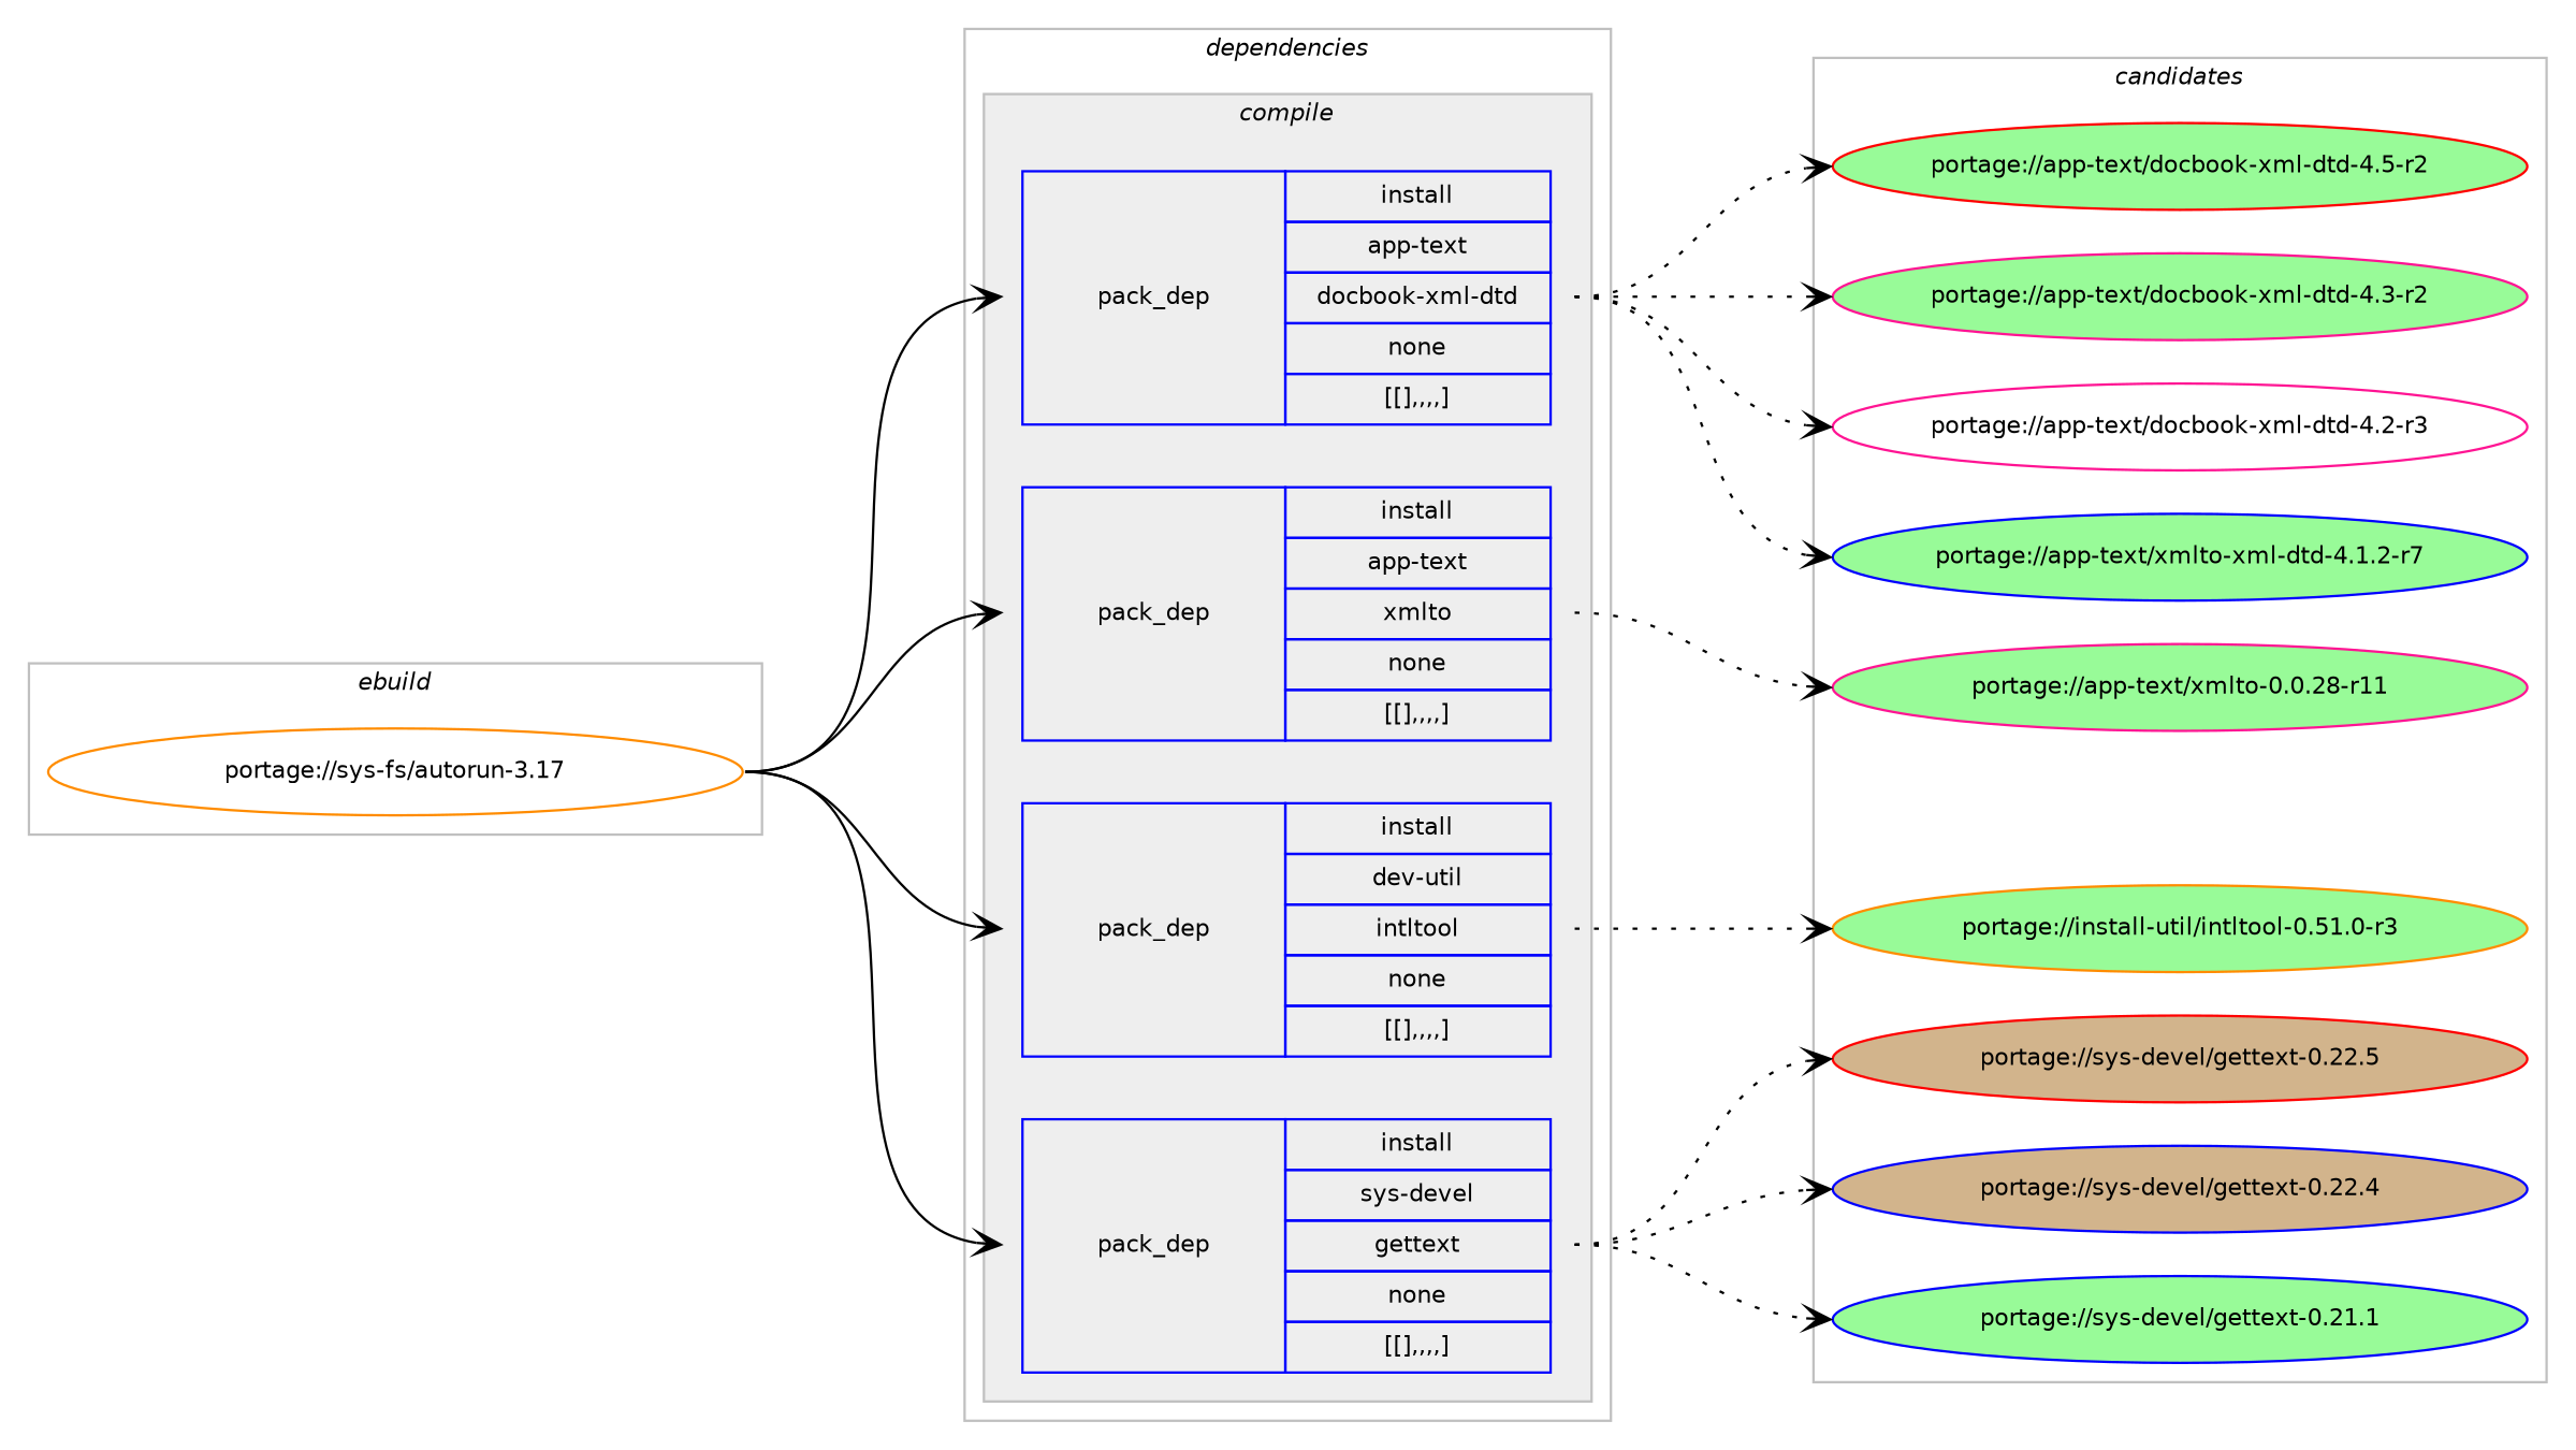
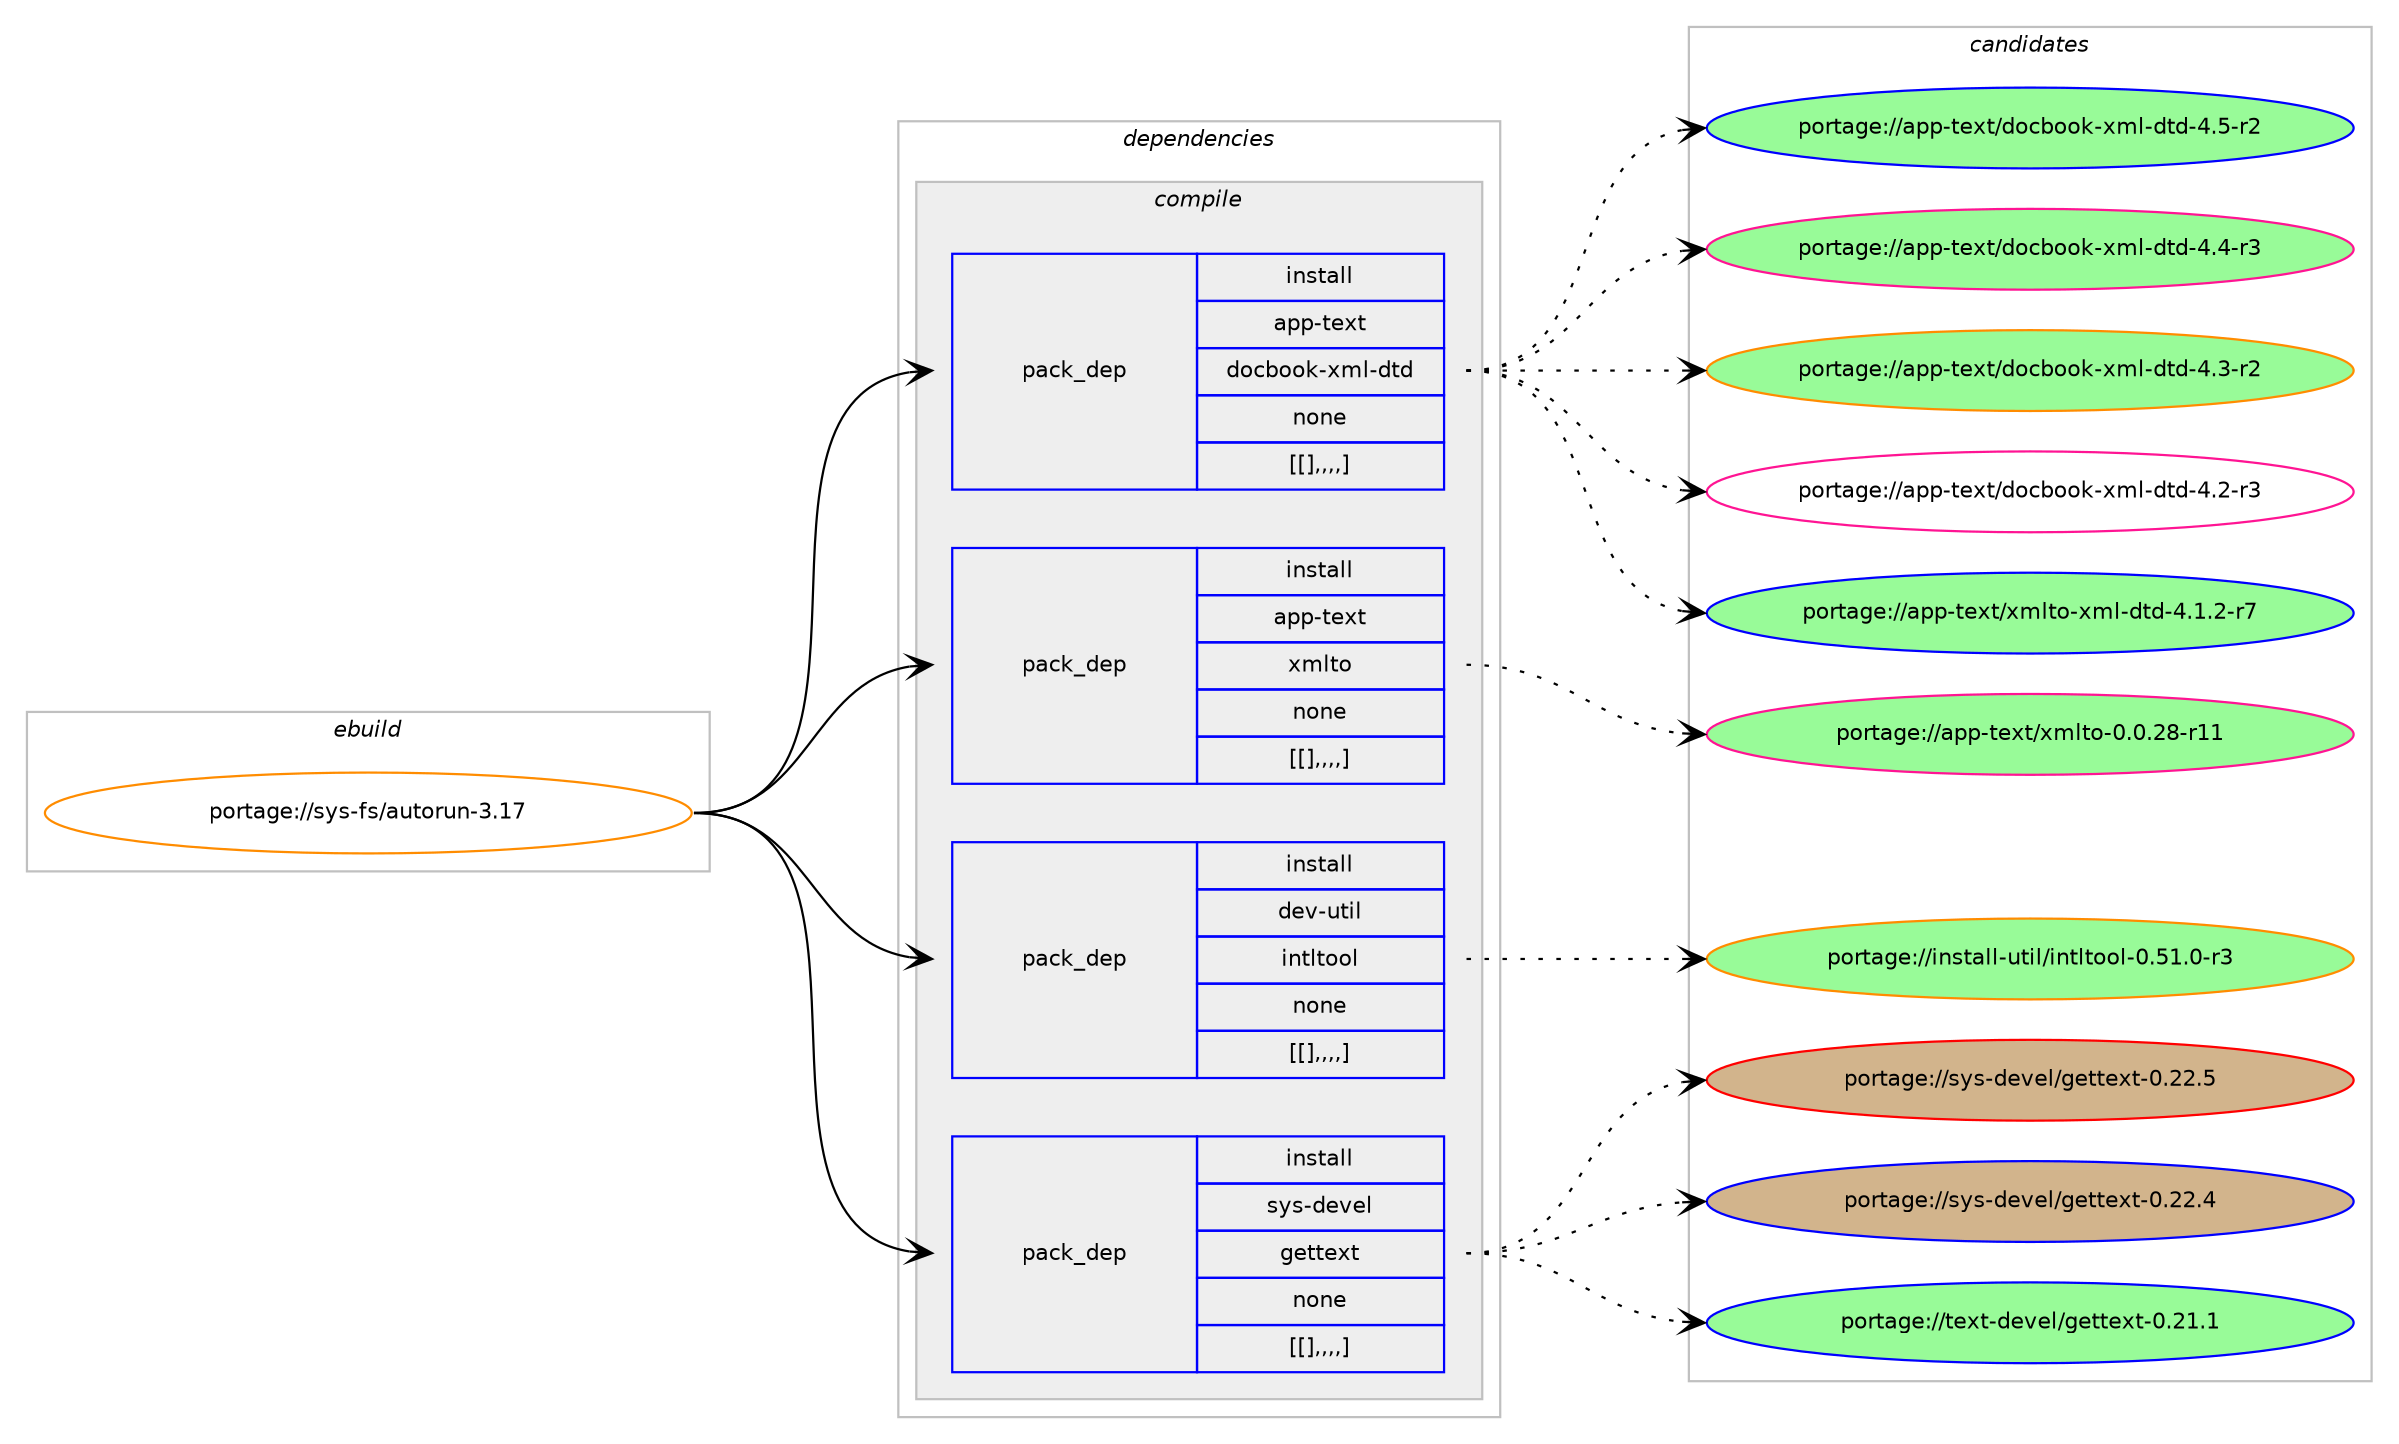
  digraph {
    compound=true
    concentrate=true
    fontname=Helvetica
    fontsize=10
    newrank=true
    rankdir=LR
    ranksep=1.5
    node [color=blue fillcolor=palegreen fontname=Helvetica fontsize=10 style=filled]
    edge [arrowhead=vee headport=w style=dotted tailport=e weight=100]
    n1 [color=darkorange fillcolor=white label="portage://sys-fs/autorun-3.17" width=4]
    n2 [label=<<TABLE BORDER="0" CELLBORDER="1" CELLSPACING="0" CELLPADDING="4" WIDTH="220"><TR><TD ROWSPAN="6" CELLPADDING="30">pack_dep</TD></TR><TR><TD WIDTH="110">install</TD></TR><TR><TD>app-text</TD></TR><TR><TD>docbook-xml-dtd</TD></TR><TR><TD>none</TD></TR><TR><TD>[[],,,,]</TD></TR></TABLE>> shape=none fillcolor="" style=""]
    n3 [label=<<TABLE BORDER="0" CELLBORDER="1" CELLSPACING="0" CELLPADDING="4" WIDTH="220"><TR><TD ROWSPAN="6" CELLPADDING="30">pack_dep</TD></TR><TR><TD WIDTH="110">install</TD></TR><TR><TD>app-text</TD></TR><TR><TD>xmlto</TD></TR><TR><TD>none</TD></TR><TR><TD>[[],,,,]</TD></TR></TABLE>> shape=none fillcolor="" style=""]
    n4 [label=<<TABLE BORDER="0" CELLBORDER="1" CELLSPACING="0" CELLPADDING="4" WIDTH="220"><TR><TD ROWSPAN="6" CELLPADDING="30">pack_dep</TD></TR><TR><TD WIDTH="110">install</TD></TR><TR><TD>dev-util</TD></TR><TR><TD>intltool</TD></TR><TR><TD>none</TD></TR><TR><TD>[[],,,,]</TD></TR></TABLE>> shape=none fillcolor="" style=""]
    n5 [label=<<TABLE BORDER="0" CELLBORDER="1" CELLSPACING="0" CELLPADDING="4" WIDTH="220"><TR><TD ROWSPAN="6" CELLPADDING="30">pack_dep</TD></TR><TR><TD WIDTH="110">install</TD></TR><TR><TD>sys-devel</TD></TR><TR><TD>gettext</TD></TR><TR><TD>none</TD></TR><TR><TD>[[],,,,]</TD></TR></TABLE>> shape=none fillcolor="" style=""]
-   n6 [color=red label="portage://app-text/docbook-xml-dtd-4.5-r2" width=4]
-   n8 [color=deeppink label="portage://app-text/docbook-xml-dtd-4.3-r2" width=4]
+   n6 [label="portage://app-text/docbook-xml-dtd-4.5-r2" width=4]
+   n7 [color=deeppink label="portage://app-text/docbook-xml-dtd-4.4-r3" width=4]
+   n8 [color=darkorange label="portage://app-text/docbook-xml-dtd-4.3-r2" width=4]
    n9 [color=deeppink fillcolor=white label="portage://app-text/docbook-xml-dtd-4.2-r3" width=4]
    n10 [label="portage://app-text/xmlto-xml-dtd-4.1.2-r7" width=4]
    n11 [color=deeppink label="portage://app-text/xmlto-0.0.28-r11" width=4]
    n12 [color=darkorange label="portage://install-util/intltool-0.51.0-r3" width=4]
    n13 [color=red fillcolor=tan label="portage://sys-devel/gettext-0.22.5" width=4]
    n14 [fillcolor=tan label="portage://sys-devel/gettext-0.22.4" width=4]
-   n15 [label="portage://sys-devel/gettext-0.21.1" width=4]
+   n15 [label="portage://text-devel/gettext-0.21.1" width=4]
    subgraph cluster_1 {
      color=gray
      label=<<i>ebuild</i>>
      n1
    }
    subgraph cluster_2 {
      color=gray
      label=<<i>dependencies</i>>
      subgraph cluster_3 {
        color=gray
        fillcolor="#eeeeee"
        label=<<i>compile</i>>
        style=filled
        subgraph sub_4 {
          color=gray
          fillcolor="#eeeeee"
          label=<<i>compile</i>>
          style=filled
          n2
        }
        subgraph sub_5 {
          color=gray
          fillcolor="#eeeeee"
          label=<<i>compile</i>>
          style=filled
          n3
        }
        subgraph sub_6 {
          color=gray
          fillcolor="#eeeeee"
          label=<<i>compile</i>>
          style=filled
          n4
        }
        subgraph sub_7 {
          color=gray
          fillcolor="#eeeeee"
          label=<<i>compile</i>>
          style=filled
          n5
        }
      }
      subgraph cluster_8 {
        color=gray
        fillcolor="#eeeeee"
        label=<<i>compile and run</i>>
        style=filled
      }
      subgraph cluster_9 {
        color=gray
        fillcolor="#eeeeee"
        label=<<i>run</i>>
        style=filled
      }
    }
    subgraph cluster_10 {
      color=gray
      label=<<i>candidates</i>>
      rank=same
      subgraph sub_11 {
        color=black
        label=<<i>candidates</i>>
        nodesep=1
        rank=same
        n6
+       n7
        n8
        n9
        n10
      }
      subgraph sub_12 {
        color=black
        label=<<i>candidates</i>>
        nodesep=1
        rank=same
        n11
      }
      subgraph sub_13 {
        color=black
        label=<<i>candidates</i>>
        nodesep=1
        rank=same
        n12
      }
      subgraph sub_14 {
        color=black
        label=<<i>candidates</i>>
        nodesep=1
        rank=same
        n13
        n14
        n15
      }
    }
    n1 -> n2 [style=solid weight=20]
    n1 -> n3 [style=solid weight=20]
    n1 -> n4 [style=solid weight=20]
    n1 -> n5 [style=solid weight=20]
    n2 -> n6
+   n2 -> n7
    n2 -> n8
    n2 -> n9
    n2 -> n10
    n3 -> n11
    n4 -> n12
    n5 -> n13
    n5 -> n14
    n5 -> n15
  }
